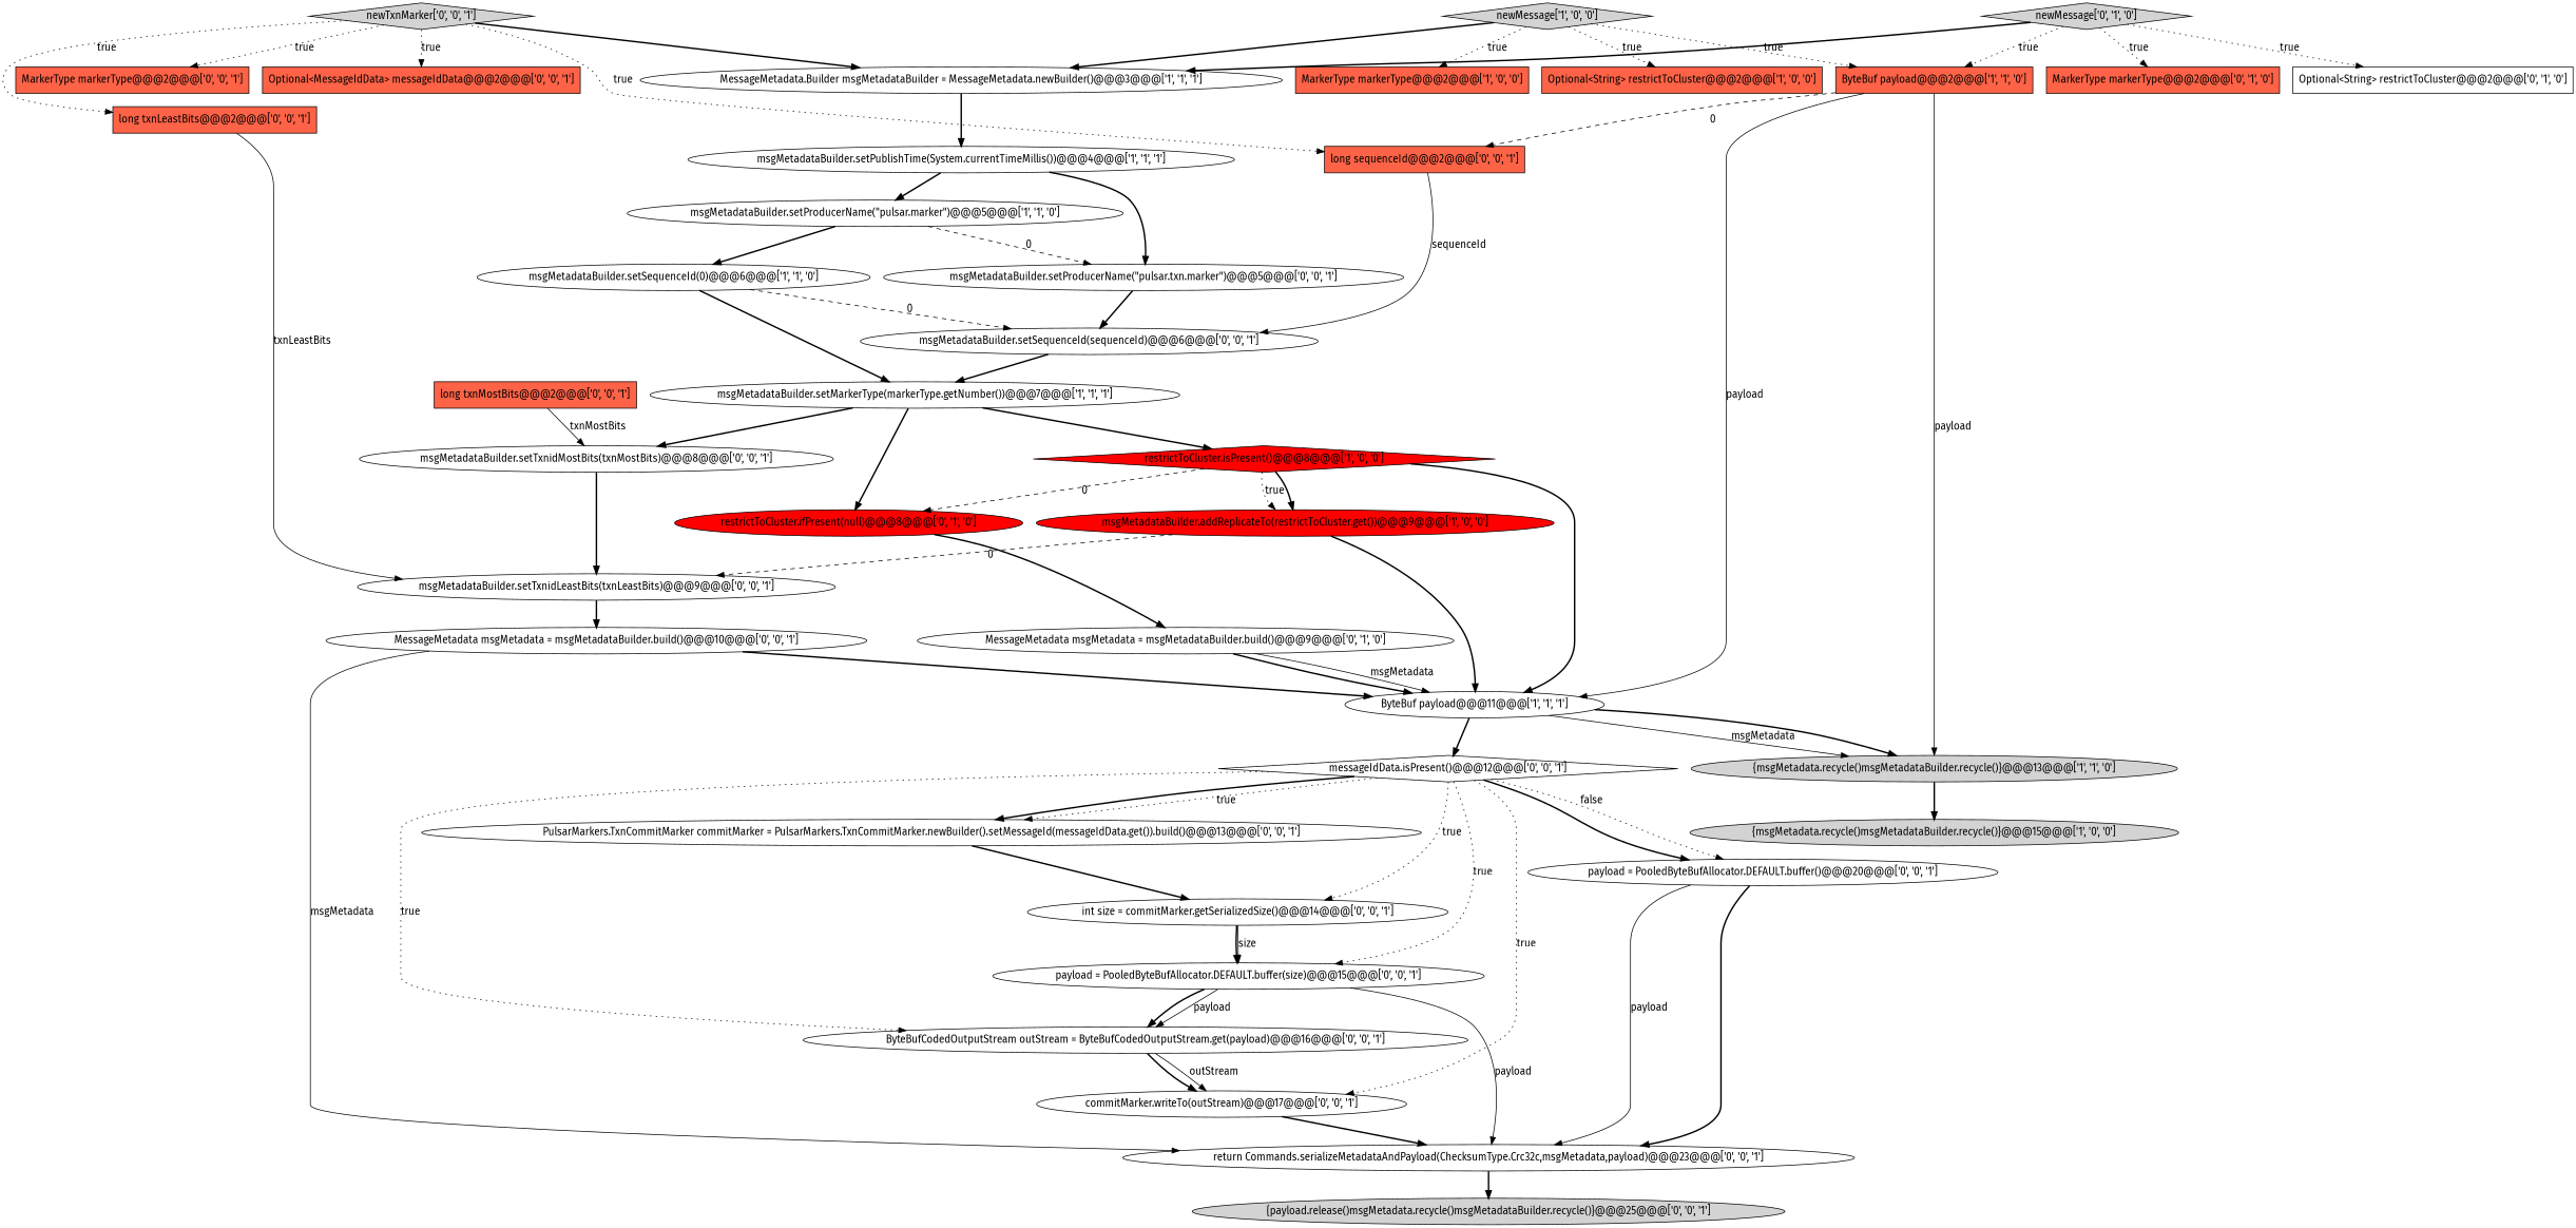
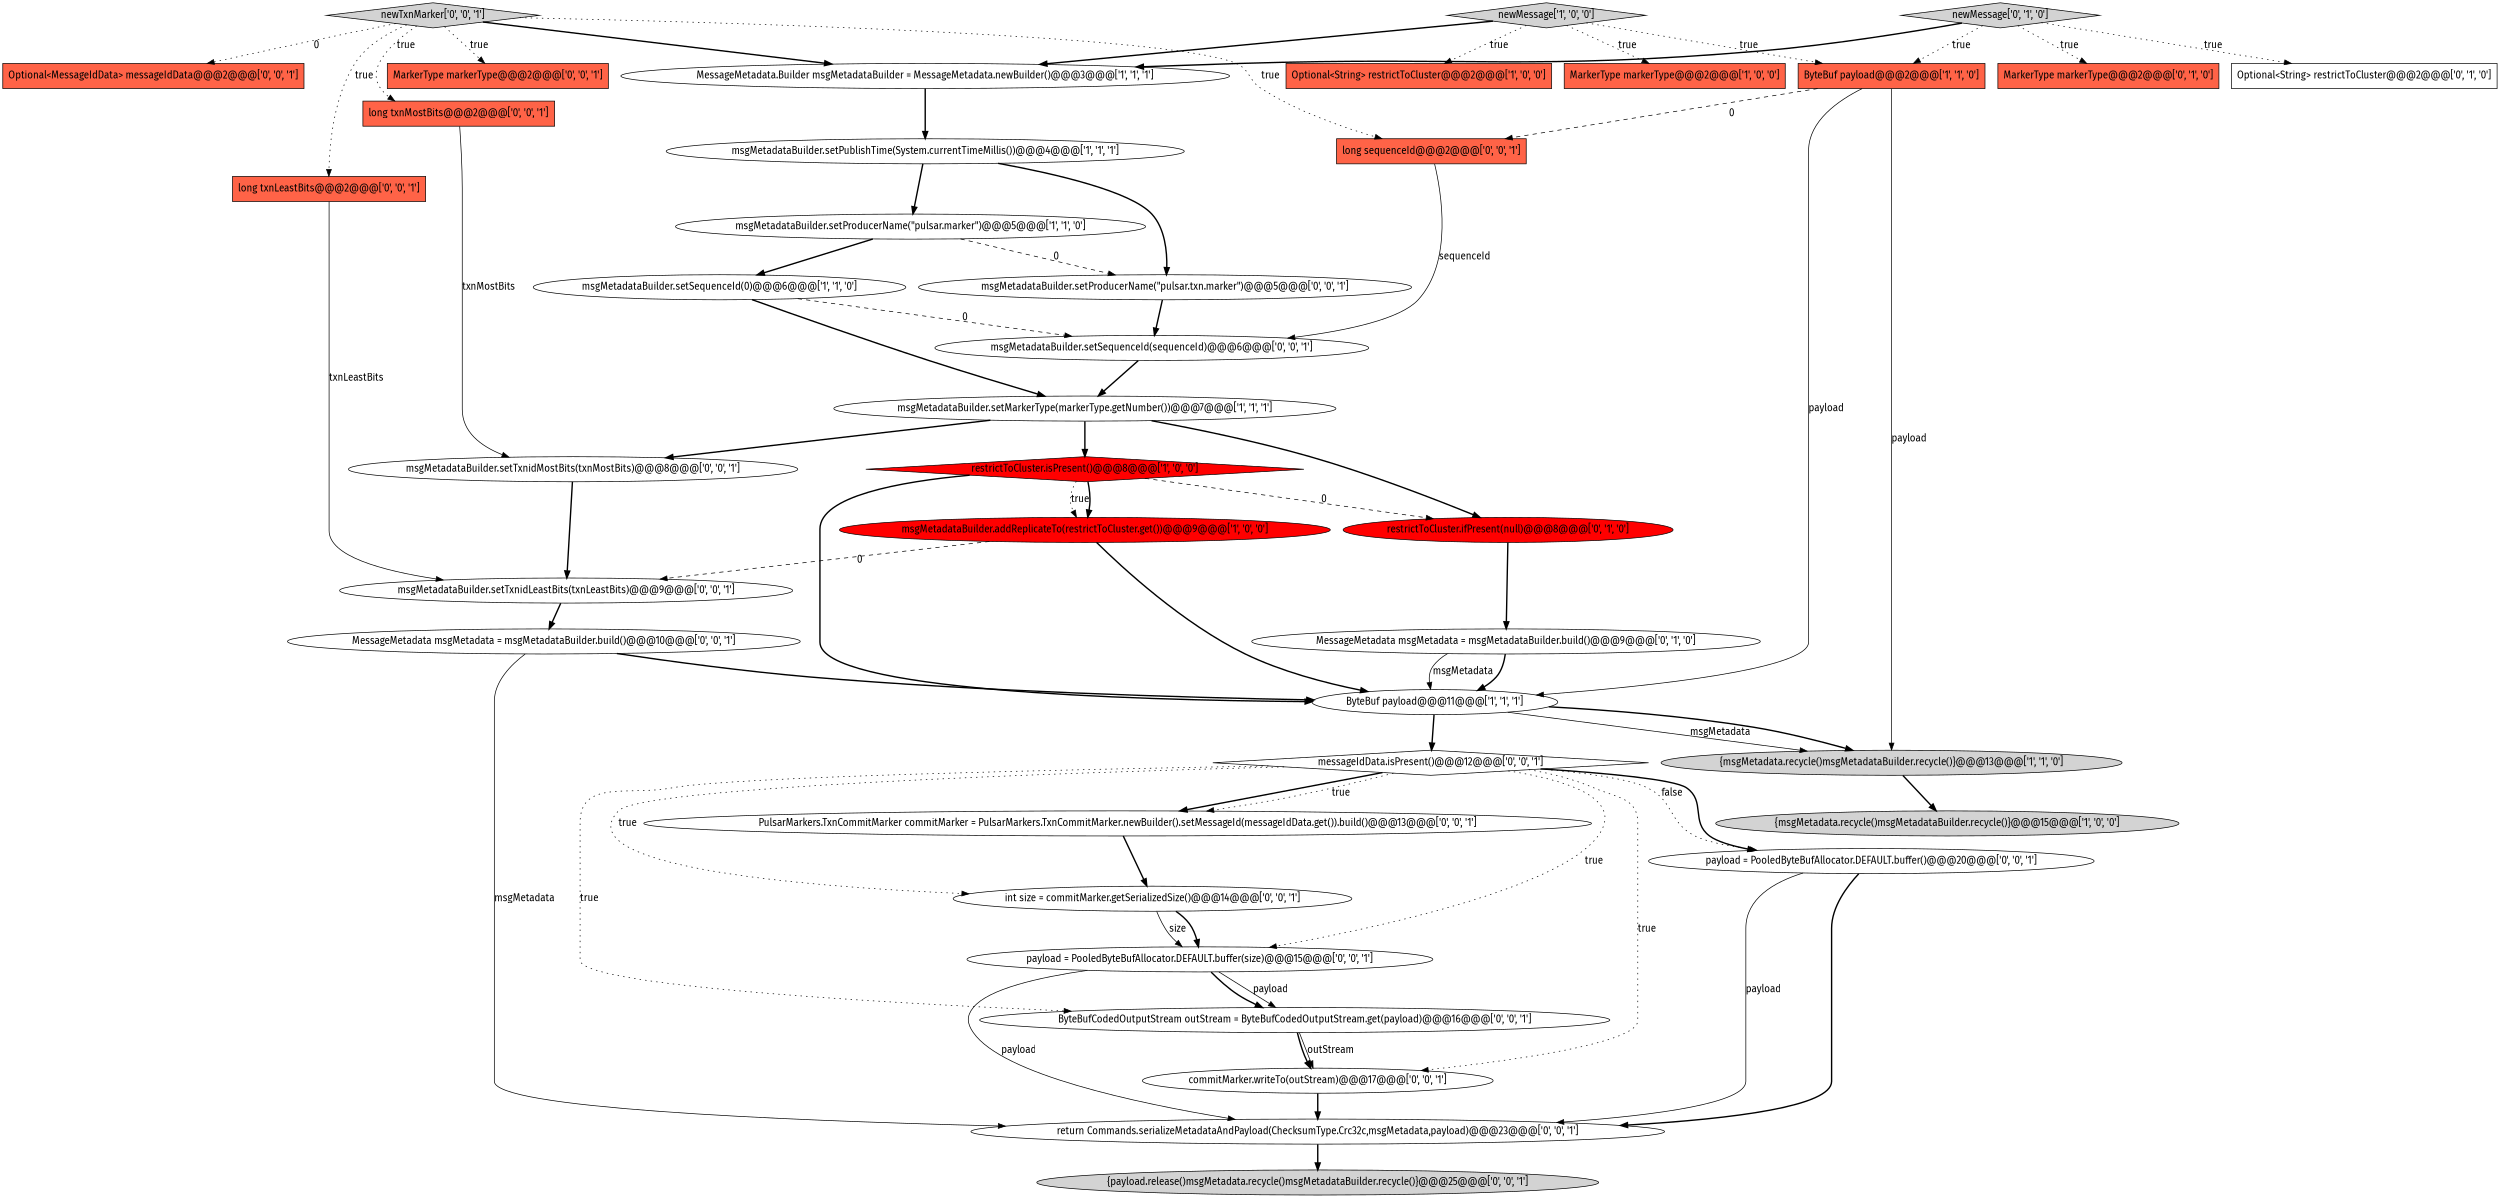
  digraph {
    fontname="Fira Sans"
    node [fillcolor=white fontname="Fira Sans" shape=ellipse style=filled]
    edge [fontname="Fira Sans" style=bold]
    n1 [fillcolor=red label="msgMetadataBuilder.addReplicateTo(restrictToCluster.get())@@@9@@@['1', '0', '0']"]
    n2 [label="msgMetadataBuilder.setTxnidLeastBits(txnLeastBits)@@@9@@@['0', '0', '1']"]
    n3 [label="ByteBuf payload@@@11@@@['1', '1', '1']"]
    n4 [label="MessageMetadata msgMetadata = msgMetadataBuilder.build()@@@10@@@['0', '0', '1']"]
    n5 [fillcolor=lightgray label="{msgMetadata.recycle()msgMetadataBuilder.recycle()}@@@13@@@['1', '1', '0']"]
    n6 [label="messageIdData.isPresent()@@@12@@@['0', '0', '1']" shape=diamond]
    n7 [label="PulsarMarkers.TxnCommitMarker commitMarker = PulsarMarkers.TxnCommitMarker.newBuilder().setMessageId(messageIdData.get()).build()@@@13@@@['0', '0', '1']"]
    n8 [label="int size = commitMarker.getSerializedSize()@@@14@@@['0', '0', '1']"]
    n9 [label="payload = PooledByteBufAllocator.DEFAULT.buffer(size)@@@15@@@['0', '0', '1']"]
    n10 [label="MessageMetadata.Builder msgMetadataBuilder = MessageMetadata.newBuilder()@@@3@@@['1', '1', '1']"]
    n11 [label="msgMetadataBuilder.setPublishTime(System.currentTimeMillis())@@@4@@@['1', '1', '1']"]
    n12 [label="msgMetadataBuilder.setProducerName(\"pulsar.txn.marker\")@@@5@@@['0', '0', '1']"]
    n13 [label="msgMetadataBuilder.setProducerName(\"pulsar.marker\")@@@5@@@['1', '1', '0']"]
    n14 [label="return Commands.serializeMetadataAndPayload(ChecksumType.Crc32c,msgMetadata,payload)@@@23@@@['0', '0', '1']"]
    n15 [fillcolor=red label="restrictToCluster.isPresent()@@@8@@@['1', '0', '0']" shape=diamond]
    n16 [fillcolor=red label="restrictToCluster.ifPresent(null)@@@8@@@['0', '1', '0']"]
    n17 [label="MessageMetadata msgMetadata = msgMetadataBuilder.build()@@@9@@@['0', '1', '0']"]
    n18 [fillcolor=tomato label="long txnMostBits@@@2@@@['0', '0', '1']" shape=box]
    n19 [label="msgMetadataBuilder.setTxnidMostBits(txnMostBits)@@@8@@@['0', '0', '1']"]
    n20 [label="ByteBufCodedOutputStream outStream = ByteBufCodedOutputStream.get(payload)@@@16@@@['0', '0', '1']"]
    n21 [label="msgMetadataBuilder.setSequenceId(sequenceId)@@@6@@@['0', '0', '1']"]
    n22 [label="msgMetadataBuilder.setMarkerType(markerType.getNumber())@@@7@@@['1', '1', '1']"]
    n23 [label="commitMarker.writeTo(outStream)@@@17@@@['0', '0', '1']"]
    n24 [fillcolor=lightgray label="{payload.release()msgMetadata.recycle()msgMetadataBuilder.recycle()}@@@25@@@['0', '0', '1']"]
    n25 [label="msgMetadataBuilder.setSequenceId(0)@@@6@@@['1', '1', '0']"]
    n26 [label="payload = PooledByteBufAllocator.DEFAULT.buffer()@@@20@@@['0', '0', '1']"]
    n27 [fillcolor=tomato label="MarkerType markerType@@@2@@@['0', '1', '0']" shape=box]
    n28 [fillcolor=lightgray label="{msgMetadata.recycle()msgMetadataBuilder.recycle()}@@@15@@@['1', '0', '0']"]
    n29 [fillcolor=tomato label="Optional<MessageIdData> messageIdData@@@2@@@['0', '0', '1']" shape=box]
    n30 [label="Optional<String> restrictToCluster@@@2@@@['0', '1', '0']" shape=box]
    n31 [fillcolor=lightgray label="newTxnMarker['0', '0', '1']" shape=diamond]
    n32 [fillcolor=tomato label="long sequenceId@@@2@@@['0', '0', '1']" shape=box]
    n33 [fillcolor=tomato label="long txnLeastBits@@@2@@@['0', '0', '1']" shape=box]
    n34 [fillcolor=tomato label="MarkerType markerType@@@2@@@['0', '0', '1']" shape=box]
    n35 [fillcolor=lightgray label="newMessage['1', '0', '0']" shape=diamond]
    n36 [fillcolor=tomato label="MarkerType markerType@@@2@@@['1', '0', '0']" shape=box]
    n37 [fillcolor=tomato label="ByteBuf payload@@@2@@@['1', '1', '0']" shape=box]
    n38 [fillcolor=tomato label="Optional<String> restrictToCluster@@@2@@@['1', '0', '0']" shape=box]
    n39 [fillcolor=lightgray label="newMessage['0', '1', '0']" shape=diamond]
    n1 -> n2 [label=0 style=dashed]
    n1 -> n3
    n2 -> n4
    n3 -> n5 [label=msgMetadata style=solid]
    n3 -> n5
    n3 -> n6
    n4 -> n3
    n4 -> n14 [label=msgMetadata style=solid]
    n5 -> n28
    n6 -> n7
    n6 -> n7 [label=true style=dotted]
    n6 -> n8 [label=true style=dotted]
    n6 -> n9 [label=true style=dotted]
    n6 -> n20 [label=true style=dotted]
    n6 -> n23 [label=true style=dotted]
    n6 -> n26
    n6 -> n26 [label=false style=dotted]
    n7 -> n8
    n8 -> n9
    n8 -> n9 [label=size style=solid]
    n9 -> n14 [label=payload style=solid]
    n9 -> n20 [label=payload style=solid]
    n9 -> n20
    n10 -> n11
    n11 -> n12
    n11 -> n13
    n12 -> n21
    n13 -> n12 [label=0 style=dashed]
    n13 -> n25
    n14 -> n24
    n15 -> n1 [label=true style=dotted]
    n15 -> n1
    n15 -> n3
    n15 -> n16 [label=0 style=dashed]
    n16 -> n17
    n17 -> n3
    n17 -> n3 [label=msgMetadata style=solid]
    n18 -> n19 [label=txnMostBits style=solid]
    n19 -> n2
    n20 -> n23
    n20 -> n23 [label=outStream style=solid]
    n21 -> n22
    n22 -> n15
    n22 -> n16
    n22 -> n19
    n23 -> n14
    n25 -> n21 [label=0 style=dashed]
    n25 -> n22
    n26 -> n14
    n26 -> n14 [label=payload style=solid]
    n31 -> n10
-   n31 -> n29 [label=true style=dotted]
+   n31 -> n18 [label=true style=dotted]
+   n31 -> n29 [label=0 style=dotted]
    n31 -> n32 [label=true style=dotted]
    n31 -> n33 [label=true style=dotted]
    n31 -> n34 [label=true style=dotted]
    n32 -> n21 [label=sequenceId style=solid]
    n33 -> n2 [label=txnLeastBits style=solid]
    n35 -> n10
    n35 -> n36 [label=true style=dotted]
    n35 -> n37 [label=true style=dotted]
    n35 -> n38 [label=true style=dotted]
    n37 -> n3 [label=payload style=solid]
    n37 -> n5 [label=payload style=solid]
    n37 -> n32 [label=0 style=dashed]
    n39 -> n10
    n39 -> n27 [label=true style=dotted]
    n39 -> n30 [label=true style=dotted]
    n39 -> n37 [label=true style=dotted]
  }
